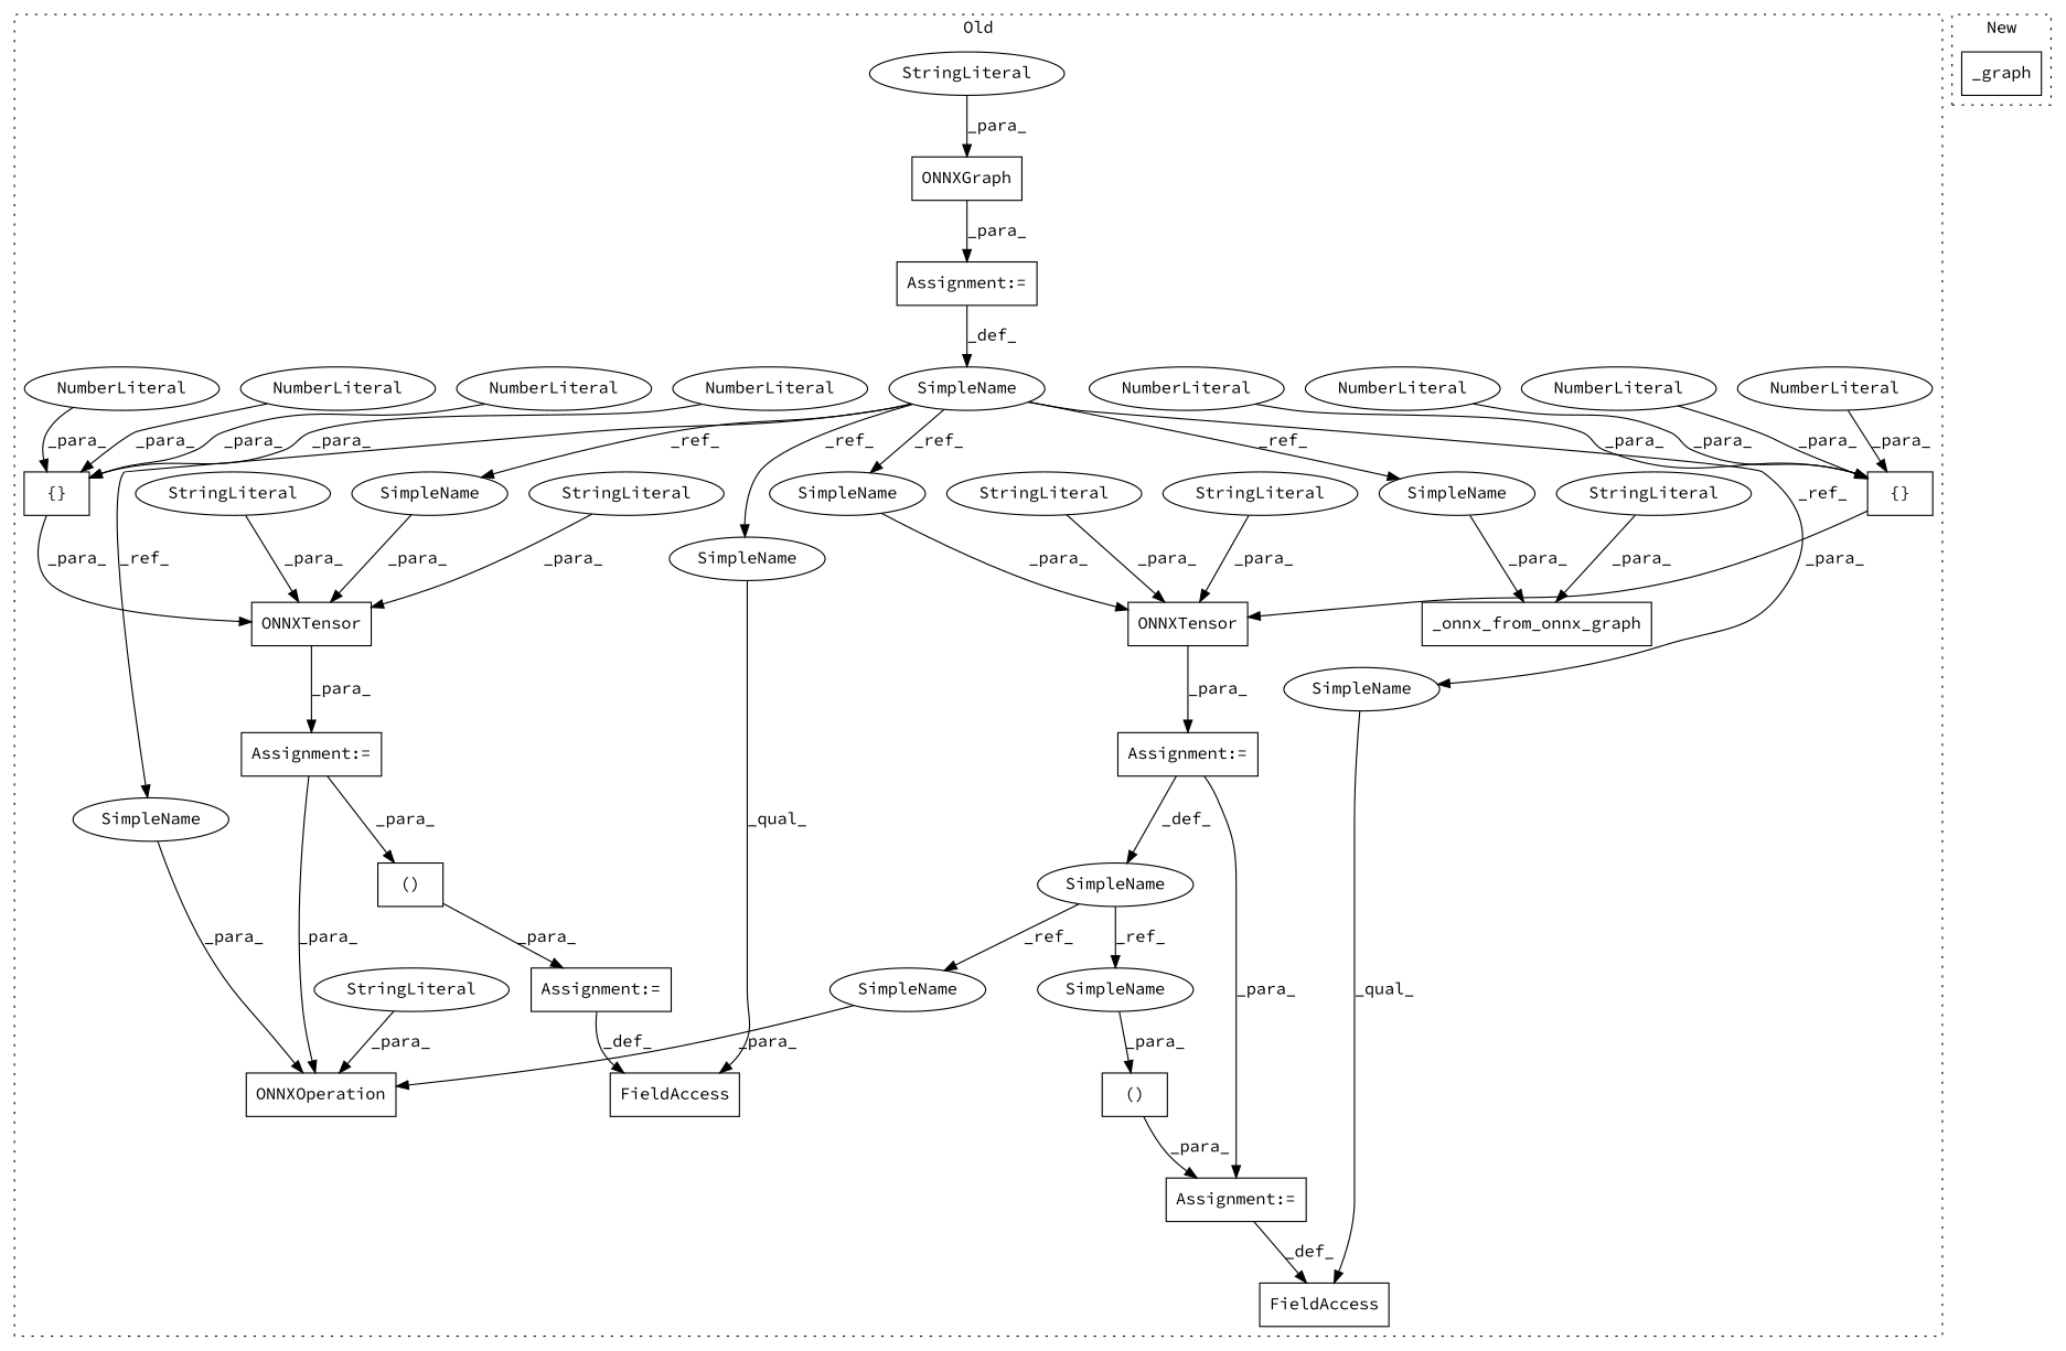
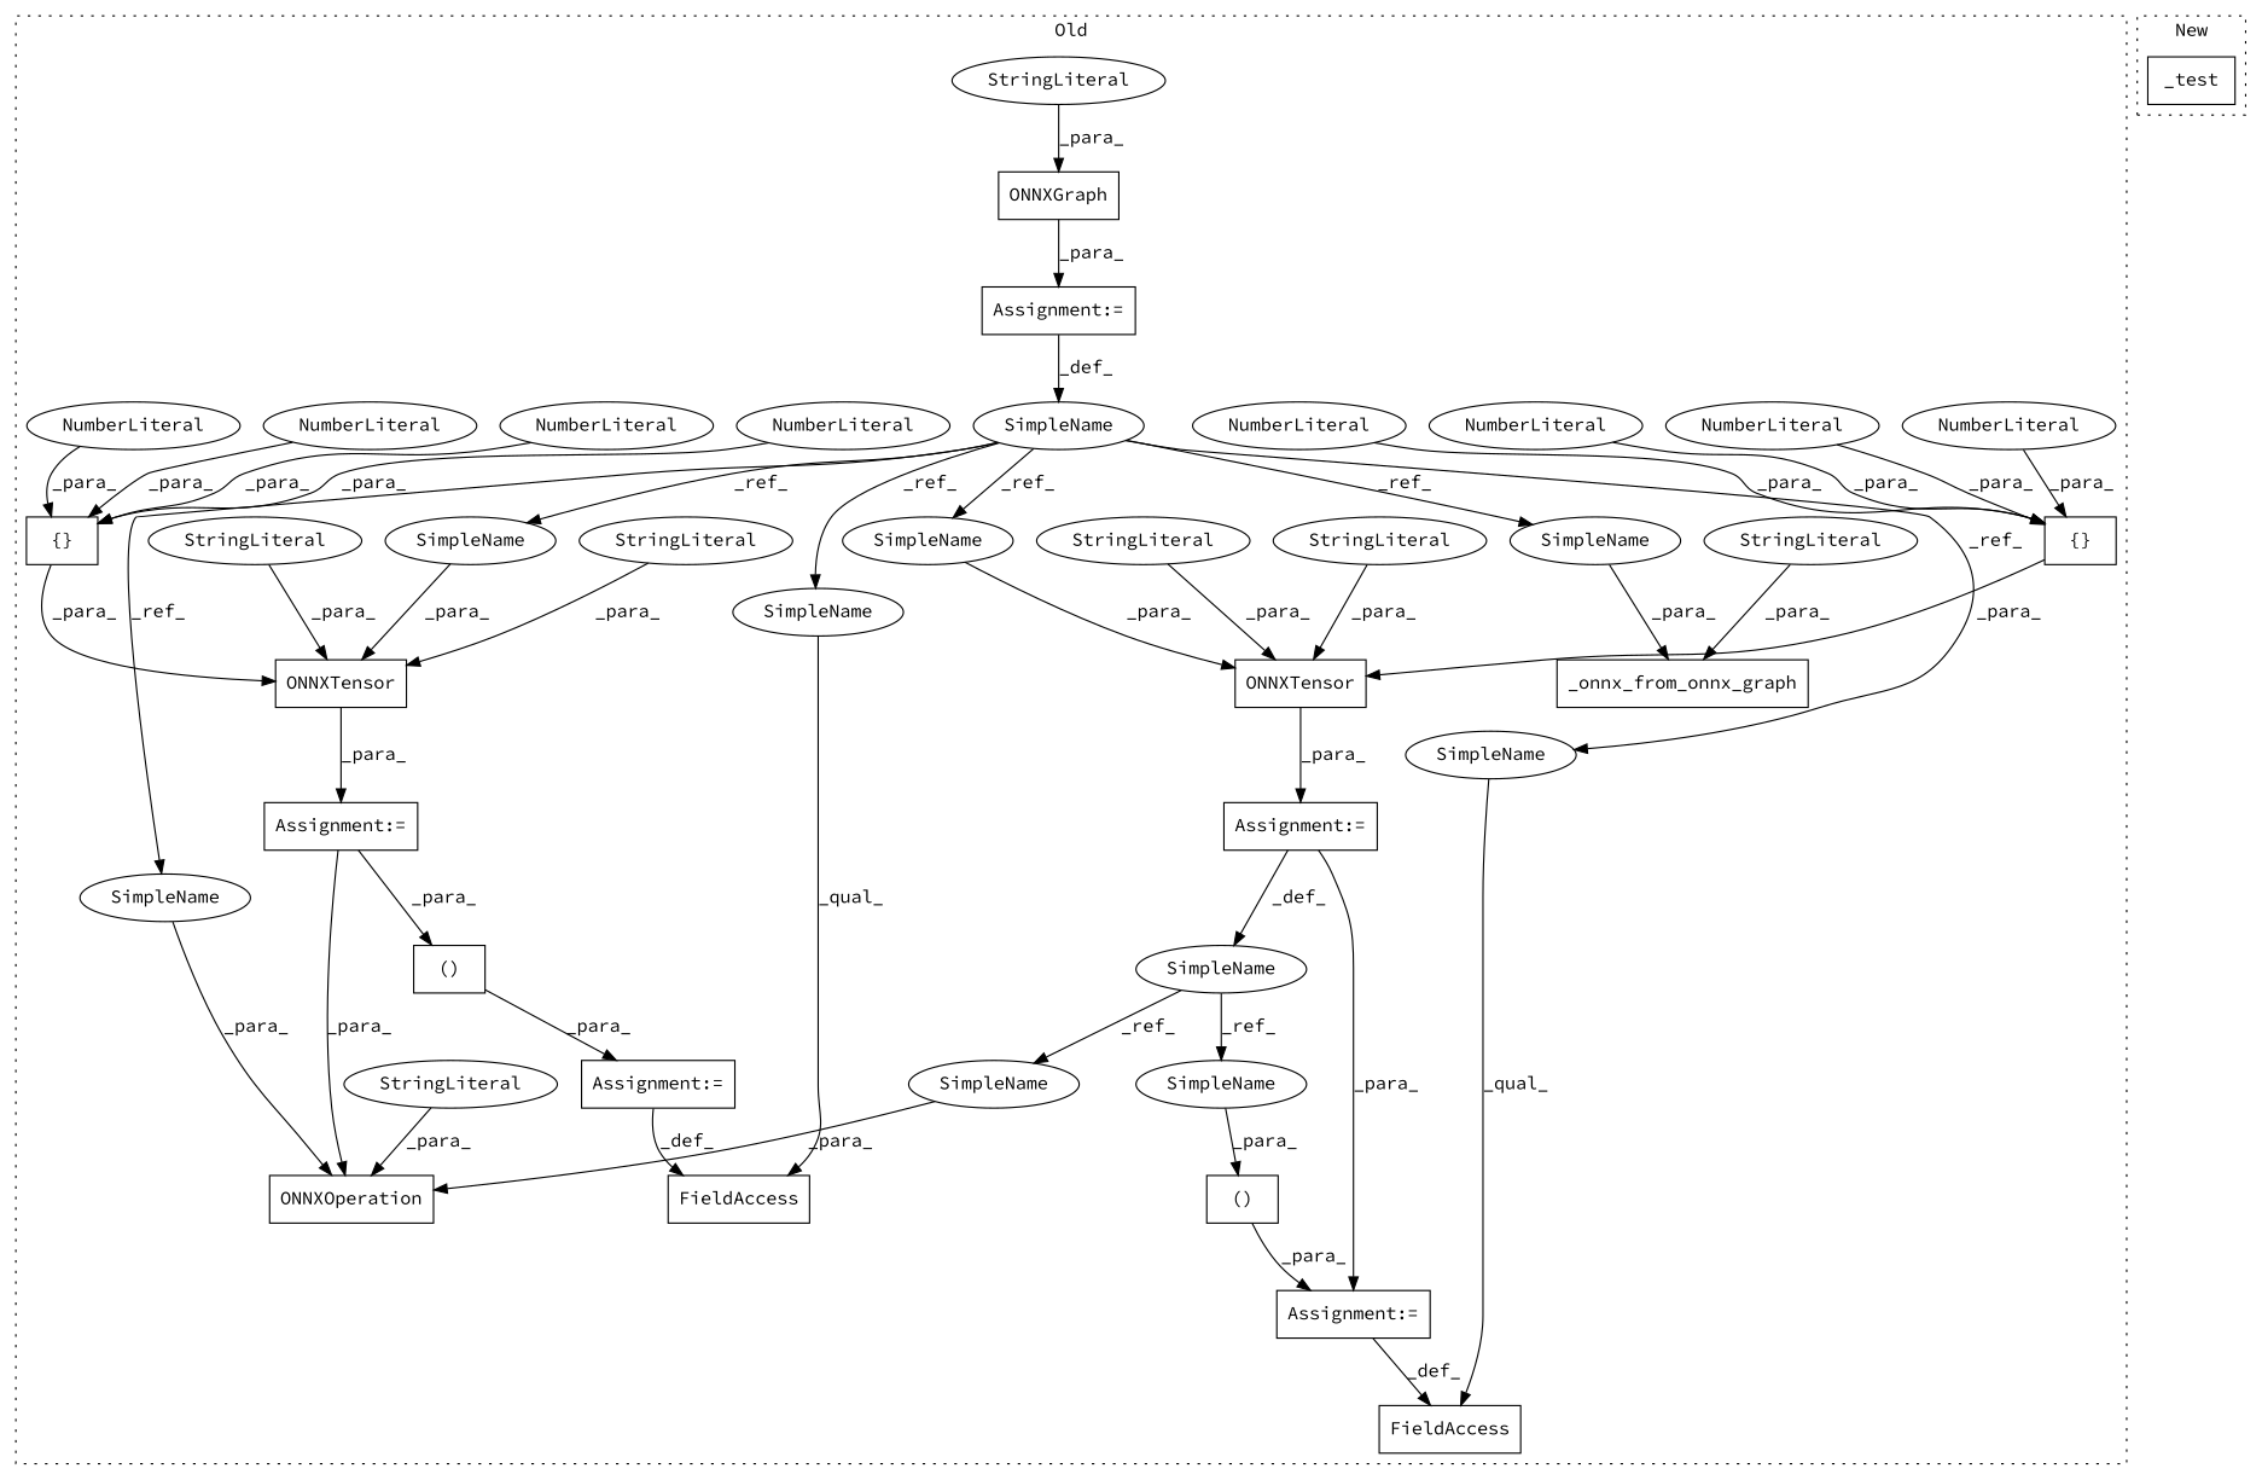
  digraph {
    fontname="Source Code Pro"
    node [a=42 fontname="Source Code Pro" l=1 s=22774 shape=ellipse]
    edge [fontname="Source Code Pro"]
    n1 [a=32 l="14,1" label=ONNXOperation s="22696,22721" shape=box]
    n2 [a=4 l="1,1" label="{}" s="22620,22628" shape=box]
    n3 [a=106 l=25 label="()" s=22742 shape=box]
    n4 [a=34 label=NumberLiteral s=22627]
    n5 [a=4 l="1,1" label="{}" s="22672,22680" shape=box]
    n6 [a=106 l=25 label="()" s=22789 shape=box]
    n7 [a=34 label=NumberLiteral s=22675]
    n8 [a=34 label=NumberLiteral s=22673]
    n9 [a=34 label=NumberLiteral s=22679]
    n10 [a=34 label=NumberLiteral s=22621]
    n11 [a=34 label=NumberLiteral s=22625]
    n12 [a=34 label=NumberLiteral s=22623]
    n13 [a=34 label=NumberLiteral s=22677]
    n14 [label=SimpleName s=22592]
    n15 [a=45 l=5 label=StringLiteral s=22712]
    n16 [a=32 l="10,1" label=ONNXGraph s="22561,22585" shape=box]
    n17 [a=32 l="22,1" label=_onnx_from_onnx_graph s="22826,22855" shape=box]
    n18 [label=SimpleName s=22559]
    n19 [a=45 l=5 label=StringLiteral s=22850]
    n20 [a=45 l=14 label=StringLiteral s=22571]
    n21 [a=22 l=9 label=FieldAccess shape=box]
    n22 [a=22 l=8 label=FieldAccess s=22728 shape=box]
    n23 [a=7 l=6 label="Assignment:=" s=22783 shape=box]
    n24 [a=7 label="Assignment:=" s=22645 shape=box]
    n25 [a=7 label="Assignment:=" s=22560 shape=box]
    n26 [a=7 l=6 label="Assignment:=" s=22736 shape=box]
    n27 [a=7 label="Assignment:=" s=22593 shape=box]
    n28 [a=32 l="11,1" label=ONNXTensor s="22594,22637" shape=box]
    n29 [a=45 l=7 label=StringLiteral s=22630]
    n30 [a=45 l=3 label=StringLiteral s=22607]
    n31 [a=32 l="11,1" label=ONNXTensor s="22646,22689" shape=box]
    n32 [a=45 l=7 label=StringLiteral s=22682]
    n33 [a=45 l=3 label=StringLiteral s=22659]
    n34 [label=SimpleName]
    n35 [label=SimpleName s=22657]
    n36 [label=SimpleName s=22848]
    n37 [label=SimpleName s=22728]
    n38 [label=SimpleName s=22605]
    n39 [label=SimpleName s=22710]
    n40 [label=SimpleName s=22718]
    n41 [label=SimpleName s=22766]
-   n42 [a=32 l="6,1" label=_graph s="24306,24330" shape=box]
+   n42 [a=32 l="6,1" label=_test s="24306,24330" shape=box]
    subgraph cluster_1 {
      label=Old
      style=dotted
      n1
      n2
      n3
      n4
      n5
      n6
      n7
      n8
      n9
      n10
      n11
      n12
      n13
      n14
      n15
      n16
      n17
      n18
      n19
      n20
      n21
      n22
      n23
      n24
      n25
      n26
      n27
      n28
      n29
      n30
      n31
      n32
      n33
      n34
      n35
      n36
      n37
      n38
      n39
      n40
      n41
    }
    subgraph cluster_2 {
      label=New
      style=dotted
      n42
    }
    n2 -> n28 [label=_para_]
    n3 -> n26 [label=_para_]
    n4 -> n2 [label=_para_]
    n5 -> n31 [label=_para_]
    n6 -> n23 [label=_para_]
    n7 -> n5 [label=_para_]
    n8 -> n5 [label=_para_]
    n9 -> n5 [label=_para_]
    n10 -> n2 [label=_para_]
    n11 -> n2 [label=_para_]
    n12 -> n2 [label=_para_]
    n13 -> n5 [label=_para_]
    n14 -> n40 [label=_ref_]
    n14 -> n41 [label=_ref_]
    n15 -> n1 [label=_para_]
    n16 -> n25 [label=_para_]
    n18 -> n34 [label=_ref_]
    n18 -> n35 [label=_ref_]
    n18 -> n36 [label=_ref_]
    n18 -> n37 [label=_ref_]
    n18 -> n38 [label=_ref_]
    n18 -> n39 [label=_ref_]
    n19 -> n17 [label=_para_]
    n20 -> n16 [label=_para_]
    n23 -> n21 [label=_def_]
    n24 -> n1 [label=_para_]
    n24 -> n6 [label=_para_]
    n25 -> n18 [label=_def_]
    n26 -> n22 [label=_def_]
    n27 -> n14 [label=_def_]
    n27 -> n26 [label=_para_]
    n28 -> n27 [label=_para_]
    n29 -> n28 [label=_para_]
    n30 -> n28 [label=_para_]
    n31 -> n24 [label=_para_]
    n32 -> n31 [label=_para_]
    n33 -> n31 [label=_para_]
    n34 -> n21 [label=_qual_]
    n35 -> n31 [label=_para_]
    n36 -> n17 [label=_para_]
    n37 -> n22 [label=_qual_]
    n38 -> n28 [label=_para_]
    n39 -> n1 [label=_para_]
    n40 -> n1 [label=_para_]
    n41 -> n3 [label=_para_]
  }
